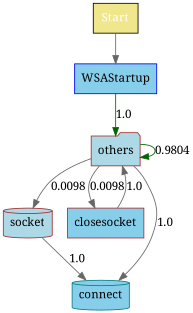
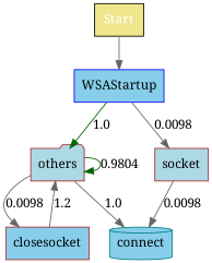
  digraph {
    fontname="Noto Serif"
    node [color=brown fillcolor=skyblue fontname="Noto Serif" shape=box style=filled]
    edge [color=gray40 fontname="Noto Serif"]
    n1 [color=blue label=WSAStartup]
    n2 [fillcolor=lightblue label=others shape=folder]
-   n3 [fillcolor=lightblue label=socket shape=cylinder]
+   n3 [fillcolor=lightblue label=socket]
    n4 [label=closesocket]
    n5 [color=teal label=connect shape=cylinder]
    Start [color=black fillcolor=khaki fontcolor=white]
    n1 -> n2 [color=darkgreen label=1.0]
    n2 -> n2 [color=darkgreen label=0.9804]
-   n2 -> n3 [label=0.0098]
+   n1 -> n3 [label=0.0098]
    n2 -> n4 [label=0.0098]
    n2 -> n5 [label=1.0]
-   n3 -> n5 [label=1.0]
-   n4 -> n2 [label=1.0]
+   n3 -> n5 [label=0.0098]
+   n4 -> n2 [label=1.2]
    Start -> n1
  }
